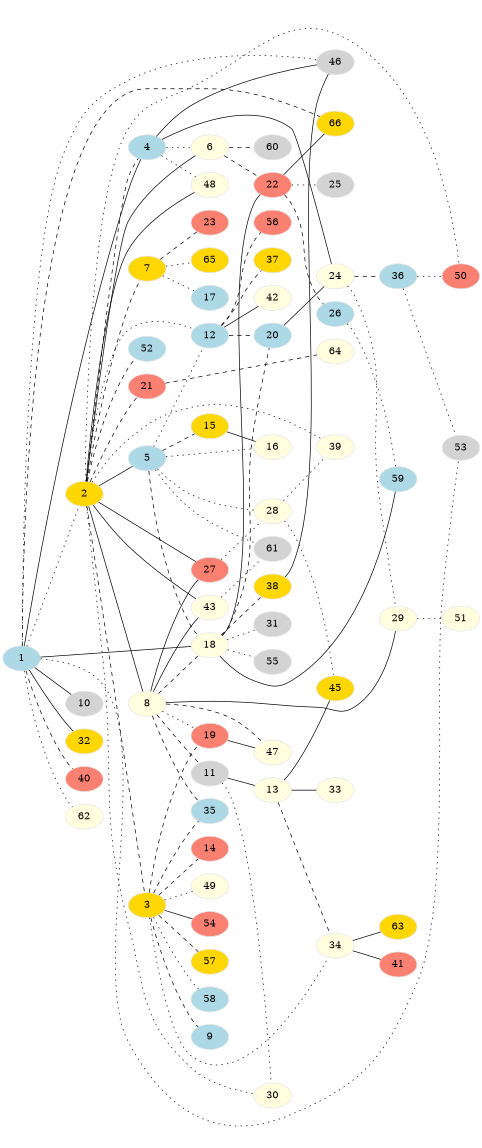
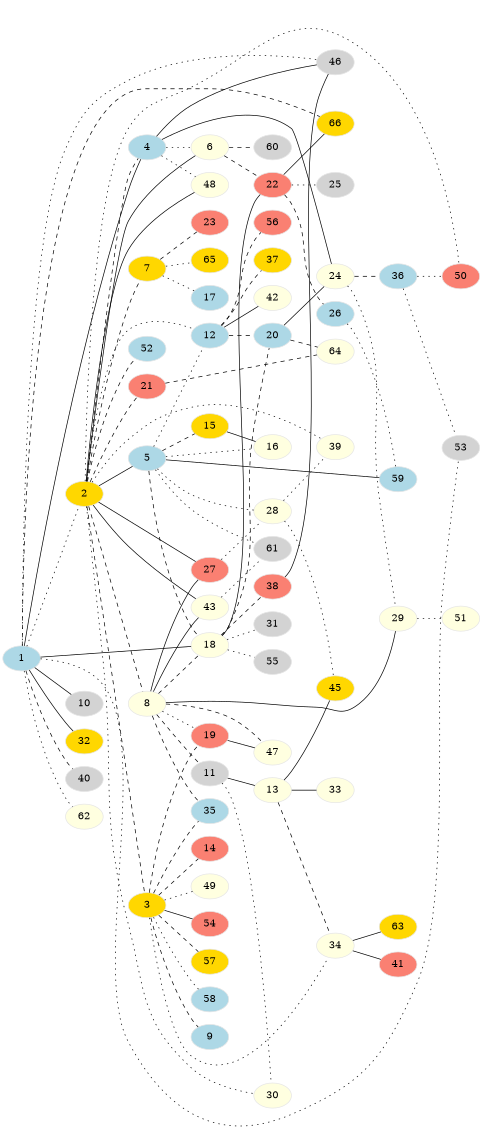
  graph {
    rankdir=LR
    node [color=gray90 fillcolor=lightyellow style=filled]
    edge [style=dotted weight=1.0]
    1 [fillcolor=lightblue]
    2 [fillcolor=gold]
    4 [fillcolor=lightblue]
    10 [fillcolor=lightgrey]
    18
    32 [fillcolor=gold]
-   40 [fillcolor=salmon]
+   40 [fillcolor=lightgrey]
    46 [fillcolor=lightgrey]
    53 [fillcolor=lightgrey]
    62
    66 [fillcolor=gold]
    3 [fillcolor=gold]
    5 [fillcolor=lightblue]
    6
    7 [fillcolor=gold]
    8
    12 [fillcolor=lightblue]
    21 [fillcolor=salmon]
    27 [fillcolor=salmon]
    30
    39
    43
    48
    50 [fillcolor=salmon]
    52 [fillcolor=lightblue]
    24
    22 [fillcolor=salmon]
    20 [fillcolor=lightblue]
    31 [fillcolor=lightgrey]
-   38 [fillcolor=gold]
+   38 [fillcolor=salmon]
    55 [fillcolor=lightgrey]
    9 [fillcolor=lightblue]
    14 [fillcolor=salmon]
    19 [fillcolor=salmon]
    34
    35 [fillcolor=lightblue]
    49
    54 [fillcolor=salmon]
    57 [fillcolor=gold]
    58 [fillcolor=lightblue]
    15 [fillcolor=gold]
    16
    28
    59 [fillcolor=lightblue]
    61 [fillcolor=lightgrey]
    60 [fillcolor=lightgrey]
    17 [fillcolor=lightblue]
    23 [fillcolor=salmon]
    65 [fillcolor=gold]
    11 [fillcolor=lightgrey]
    29
    47
    37 [fillcolor=gold]
    42
    56 [fillcolor=salmon]
    64
    41 [fillcolor=salmon]
    63 [fillcolor=gold]
    13
    33
    45 [fillcolor=gold]
    36 [fillcolor=lightblue]
    25 [fillcolor=lightgrey]
    26 [fillcolor=lightblue]
    51
    1 -- 2
    1 -- 4 [style=solid]
    1 -- 10 [style=solid]
    1 -- 18 [style=solid]
    1 -- 32 [style=solid]
    1 -- 40 [style=dashed]
    1 -- 46
    1 -- 53
    1 -- 62
    1 -- 66 [style=dashed]
    2 -- 4 [style=dashed]
    2 -- 3 [style=dashed]
    2 -- 5 [style=solid]
    2 -- 6 [style=solid]
    2 -- 7 [style=dashed]
-   2 -- 8 [style=solid]
+   2 -- 8 [style=dashed]
    2 -- 12
    2 -- 21 [style=dashed]
    2 -- 27 [style=solid]
    2 -- 30 [weight=6.0]
    2 -- 39
    2 -- 43 [style=solid]
    2 -- 48 [style=solid weight=2.0]
    2 -- 50
    2 -- 52 [style=dashed]
    4 -- 46 [style=solid]
    4 -- 6 [weight=10.0]
    4 -- 48
    4 -- 24 [style=solid]
    18 -- 22 [style=solid]
    18 -- 20 [style=dashed]
    18 -- 31
    18 -- 38 [style=dashed]
    18 -- 55
    3 -- 9 [style=dashed]
    3 -- 14 [style=dashed]
    3 -- 19 [style=dashed]
    3 -- 34
    3 -- 35 [style=dashed]
    3 -- 49
    3 -- 54 [style=solid]
    3 -- 57 [style=dashed]
    3 -- 58
    5 -- 18 [style=dashed]
    5 -- 12
    5 -- 15 [style=dashed]
    5 -- 16 [weight=8.0]
    5 -- 28
-   18 -- 59 [style=solid]
+   5 -- 59 [style=solid]
    5 -- 61
    6 -- 22 [style=dashed]
    6 -- 60 [style=dashed]
    7 -- 17
    7 -- 23 [style=dashed]
    7 -- 65
    8 -- 18 [style=dashed]
    8 -- 27 [style=solid]
    8 -- 43 [style=solid]
    8 -- 19
    8 -- 35 [style=dashed]
    8 -- 11 [style=dashed]
    8 -- 29 [style=solid]
    8 -- 47 [style=dashed weight=3.0]
    12 -- 20 [style=dashed]
    12 -- 37 [style=dashed]
    12 -- 42 [style=solid]
    12 -- 56 [style=dashed]
    21 -- 64 [style=dashed]
    27 -- 28
    43 -- 61
    24 -- 29
    24 -- 36 [style=dashed]
    22 -- 66 [style=solid]
    22 -- 25
    22 -- 26 [style=dashed]
    20 -- 24 [style=solid]
+   20 -- 64 [style=dashed weight=2.0]
    38 -- 46 [style=solid]
    19 -- 47 [style=solid]
    34 -- 41 [style=solid]
    34 -- 63 [style=solid]
    15 -- 16 [style=solid]
    28 -- 39 [weight=2.0]
    28 -- 45
    11 -- 30
    11 -- 13 [style=solid]
    29 -- 51
    13 -- 34 [style=dashed]
    13 -- 33 [style=solid]
    13 -- 45 [style=solid]
    36 -- 53
    36 -- 50 [weight=2.0]
    26 -- 59
  }
